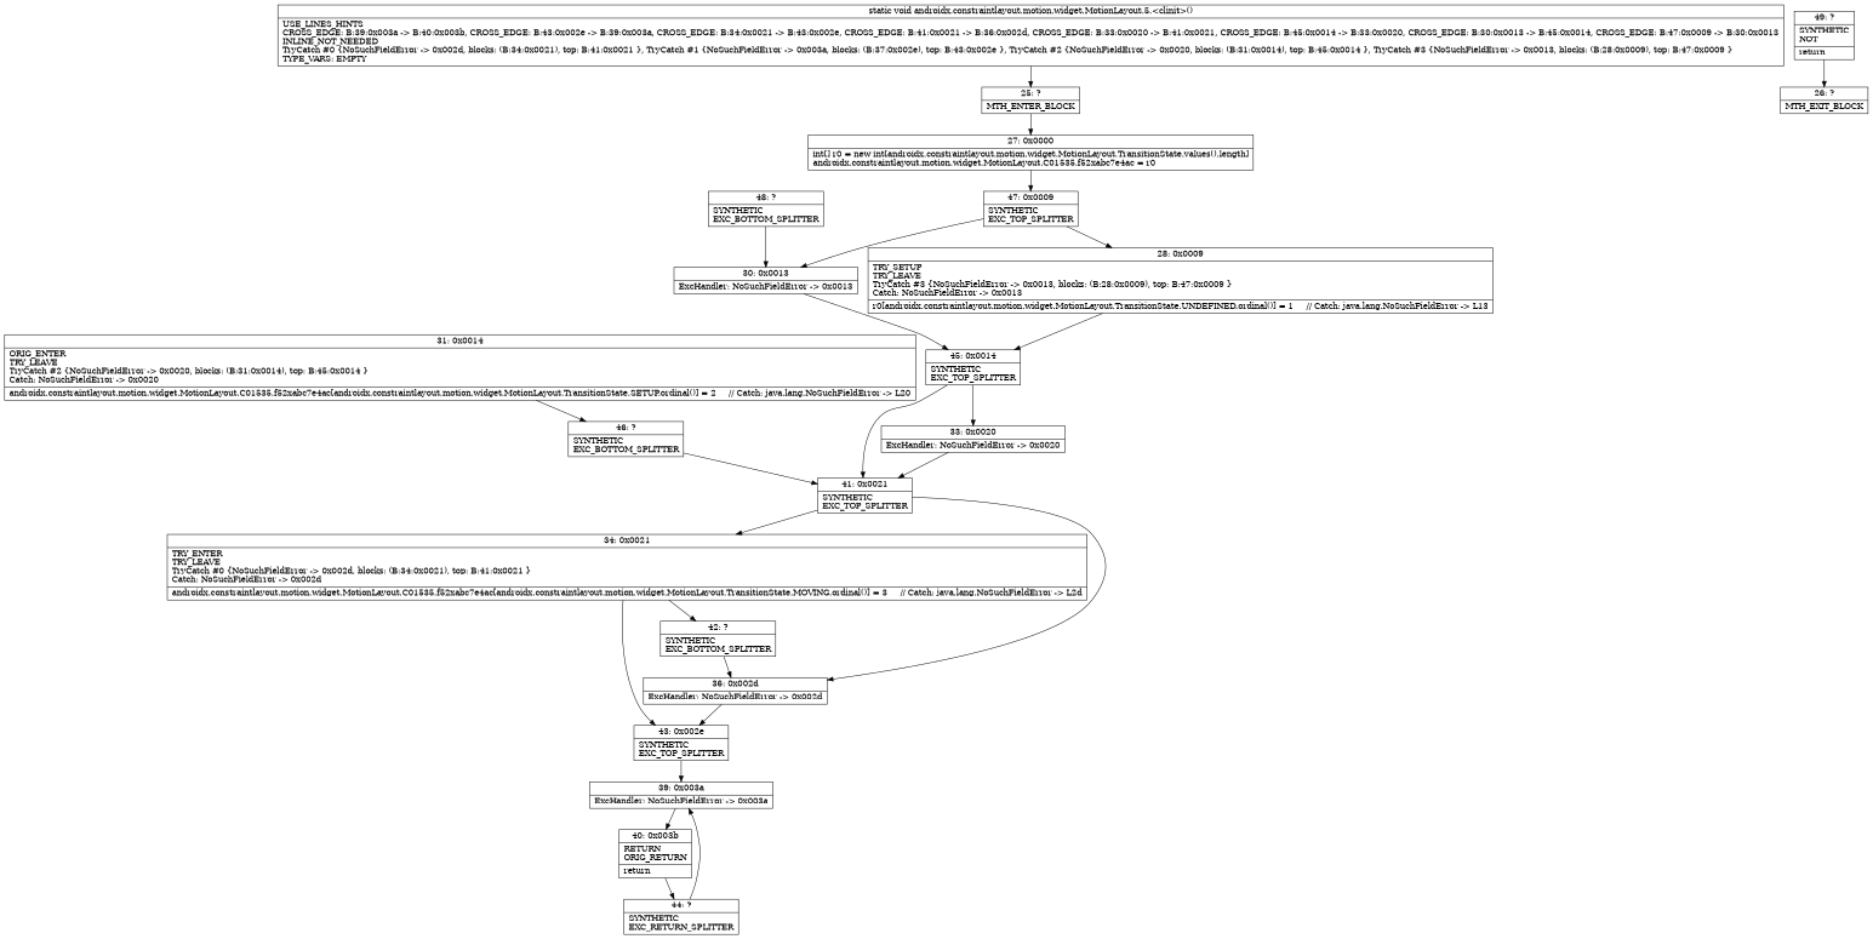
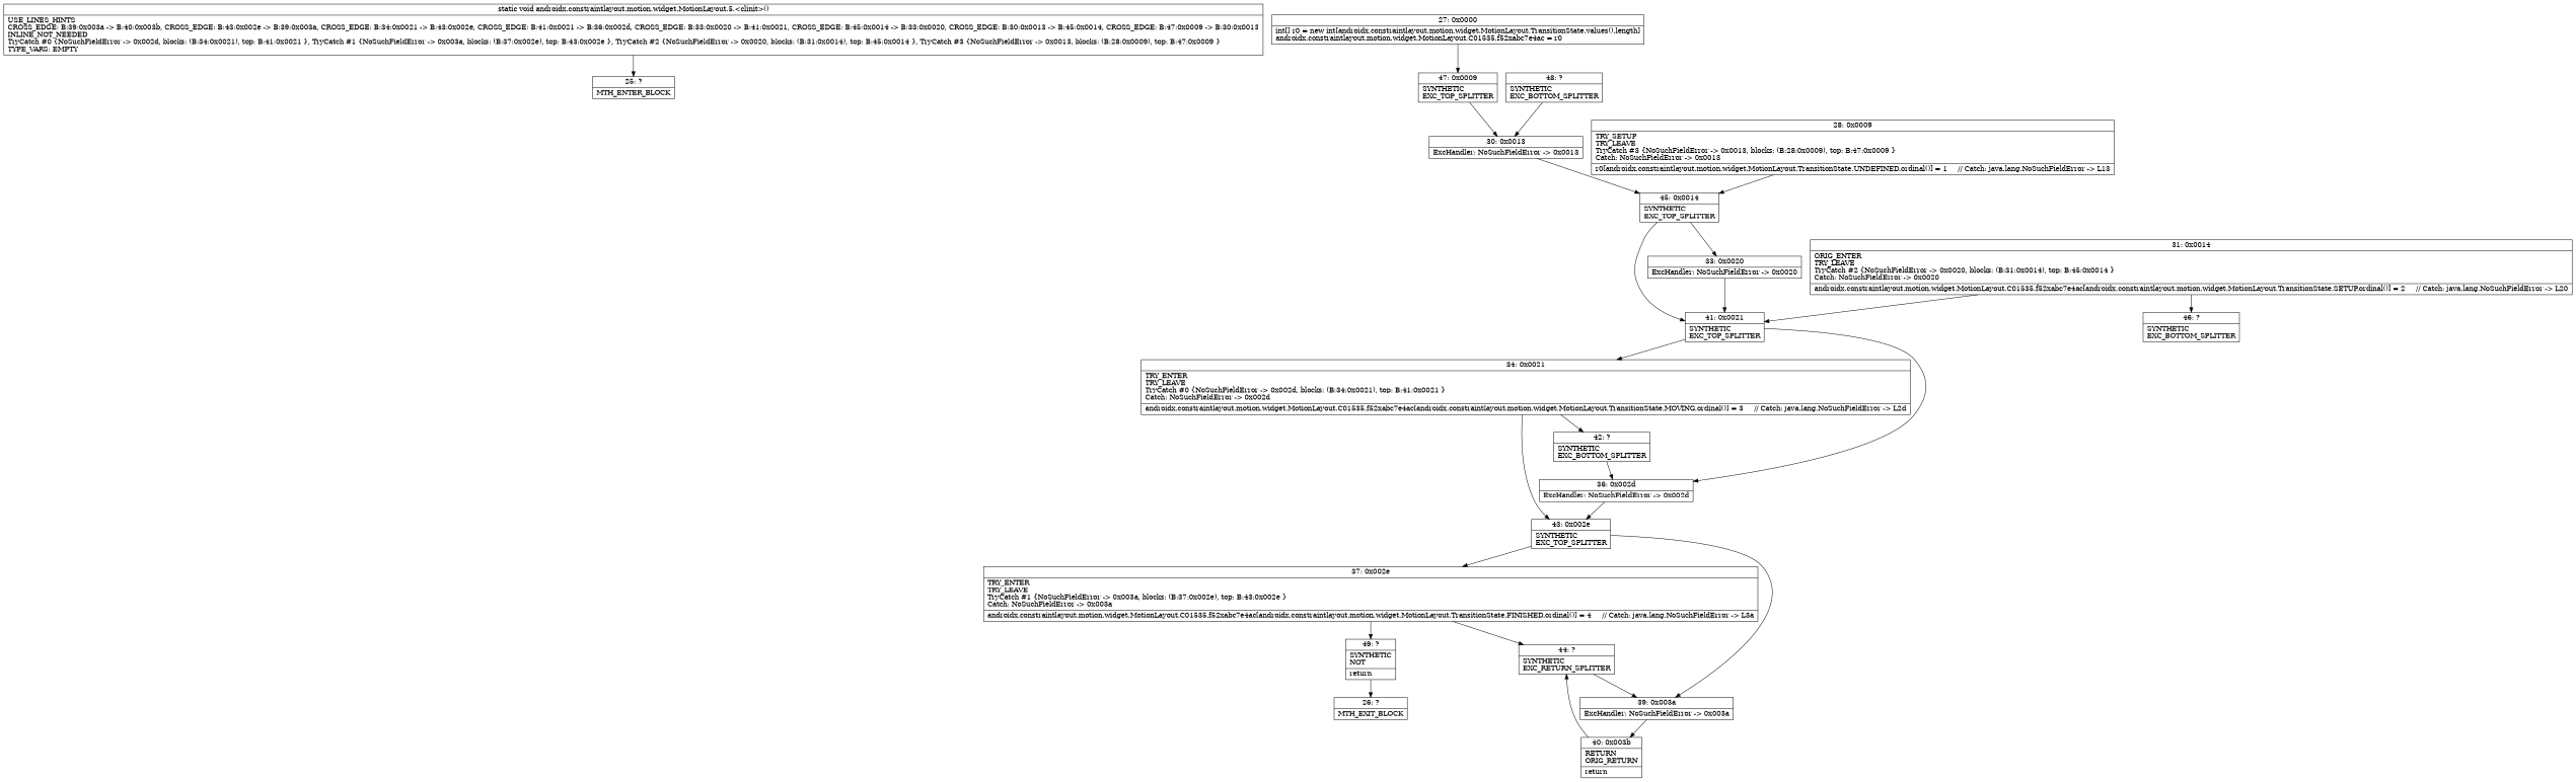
  digraph {
    node [shape=record]
    n1 [label="{25\:\ ?|MTH_ENTER_BLOCK\l}"]
    n2 [label="{27\:\ 0x0000|int[] r0 = new int[androidx.constraintlayout.motion.widget.MotionLayout.TransitionState.values().length]\landroidx.constraintlayout.motion.widget.MotionLayout.C01535.f52xabc7e4ac = r0\l}"]
    n3 [label="{47\:\ 0x0009|SYNTHETIC\lEXC_TOP_SPLITTER\l}"]
    n4 [label="{28\:\ 0x0009|TRY_SETUP\lTRY_LEAVE\lTryCatch #3 \{NoSuchFieldError \-\> 0x0013, blocks: (B:28:0x0009), top: B:47:0x0009 \}\lCatch: NoSuchFieldError \-\> 0x0013\l|r0[androidx.constraintlayout.motion.widget.MotionLayout.TransitionState.UNDEFINED.ordinal()] = 1     \/\/ Catch: java.lang.NoSuchFieldError \-\> L13\l}"]
    n5 [label="{30\:\ 0x0013|ExcHandler: NoSuchFieldError \-\> 0x0013\l}"]
    n6 [label="{45\:\ 0x0014|SYNTHETIC\lEXC_TOP_SPLITTER\l}"]
    n7 [label="{33\:\ 0x0020|ExcHandler: NoSuchFieldError \-\> 0x0020\l}"]
    n8 [label="{41\:\ 0x0021|SYNTHETIC\lEXC_TOP_SPLITTER\l}"]
    n9 [label="{48\:\ ?|SYNTHETIC\lEXC_BOTTOM_SPLITTER\l}"]
    n10 [label="{31\:\ 0x0014|ORIG_ENTER\lTRY_LEAVE\lTryCatch #2 \{NoSuchFieldError \-\> 0x0020, blocks: (B:31:0x0014), top: B:45:0x0014 \}\lCatch: NoSuchFieldError \-\> 0x0020\l|androidx.constraintlayout.motion.widget.MotionLayout.C01535.f52xabc7e4ac[androidx.constraintlayout.motion.widget.MotionLayout.TransitionState.SETUP.ordinal()] = 2     \/\/ Catch: java.lang.NoSuchFieldError \-\> L20\l}"]
    n11 [label="{46\:\ ?|SYNTHETIC\lEXC_BOTTOM_SPLITTER\l}"]
    n12 [label="{34\:\ 0x0021|TRY_ENTER\lTRY_LEAVE\lTryCatch #0 \{NoSuchFieldError \-\> 0x002d, blocks: (B:34:0x0021), top: B:41:0x0021 \}\lCatch: NoSuchFieldError \-\> 0x002d\l|androidx.constraintlayout.motion.widget.MotionLayout.C01535.f52xabc7e4ac[androidx.constraintlayout.motion.widget.MotionLayout.TransitionState.MOVING.ordinal()] = 3     \/\/ Catch: java.lang.NoSuchFieldError \-\> L2d\l}"]
    n13 [label="{36\:\ 0x002d|ExcHandler: NoSuchFieldError \-\> 0x002d\l}"]
    n14 [label="{42\:\ ?|SYNTHETIC\lEXC_BOTTOM_SPLITTER\l}"]
    n15 [label="{43\:\ 0x002e|SYNTHETIC\lEXC_TOP_SPLITTER\l}"]
+   n16 [label="{37\:\ 0x002e|TRY_ENTER\lTRY_LEAVE\lTryCatch #1 \{NoSuchFieldError \-\> 0x003a, blocks: (B:37:0x002e), top: B:43:0x002e \}\lCatch: NoSuchFieldError \-\> 0x003a\l|androidx.constraintlayout.motion.widget.MotionLayout.C01535.f52xabc7e4ac[androidx.constraintlayout.motion.widget.MotionLayout.TransitionState.FINISHED.ordinal()] = 4     \/\/ Catch: java.lang.NoSuchFieldError \-\> L3a\l}"]
    n17 [label="{39\:\ 0x003a|ExcHandler: NoSuchFieldError \-\> 0x003a\l}"]
    n18 [label="{44\:\ ?|SYNTHETIC\lEXC_RETURN_SPLITTER\l}"]
    n19 [label="{49\:\ ?|SYNTHETIC\lNOT\l|return\l}"]
    n20 [label="{40\:\ 0x003b|RETURN\lORIG_RETURN\l|return\l}"]
    n21 [label="{26\:\ ?|MTH_EXIT_BLOCK\l}"]
    n22 [label="{static void androidx.constraintlayout.motion.widget.MotionLayout.5.\<clinit\>()  | USE_LINES_HINTS\lCROSS_EDGE: B:39:0x003a \-\> B:40:0x003b, CROSS_EDGE: B:43:0x002e \-\> B:39:0x003a, CROSS_EDGE: B:34:0x0021 \-\> B:43:0x002e, CROSS_EDGE: B:41:0x0021 \-\> B:36:0x002d, CROSS_EDGE: B:33:0x0020 \-\> B:41:0x0021, CROSS_EDGE: B:45:0x0014 \-\> B:33:0x0020, CROSS_EDGE: B:30:0x0013 \-\> B:45:0x0014, CROSS_EDGE: B:47:0x0009 \-\> B:30:0x0013\lINLINE_NOT_NEEDED\lTryCatch #0 \{NoSuchFieldError \-\> 0x002d, blocks: (B:34:0x0021), top: B:41:0x0021 \}, TryCatch #1 \{NoSuchFieldError \-\> 0x003a, blocks: (B:37:0x002e), top: B:43:0x002e \}, TryCatch #2 \{NoSuchFieldError \-\> 0x0020, blocks: (B:31:0x0014), top: B:45:0x0014 \}, TryCatch #3 \{NoSuchFieldError \-\> 0x0013, blocks: (B:28:0x0009), top: B:47:0x0009 \}\lTYPE_VARS: EMPTY\l}"]
-   n1 -> n2
    n2 -> n3
-   n3 -> n4
    n3 -> n5
    n4 -> n6
    n5 -> n6
    n6 -> n7
    n6 -> n8
    n7 -> n8
    n8 -> n12
    n8 -> n13
    n9 -> n5
-   n11 -> n8
+   n10 -> n8
    n10 -> n11
    n12 -> n14
    n12 -> n15
    n13 -> n15
    n14 -> n13
+   n15 -> n16
    n15 -> n17
+   n16 -> n18
+   n16 -> n19
    n17 -> n20
    n18 -> n17
    n19 -> n21
    n20 -> n18
    n22 -> n1
  }
